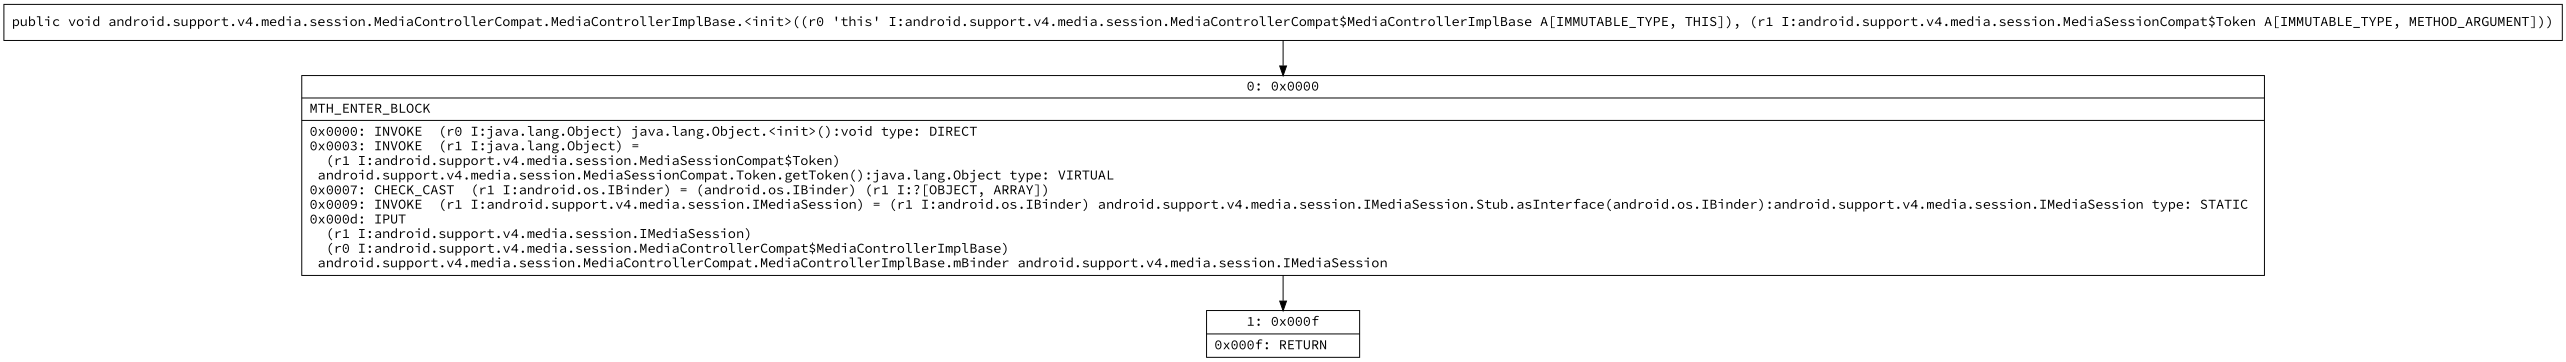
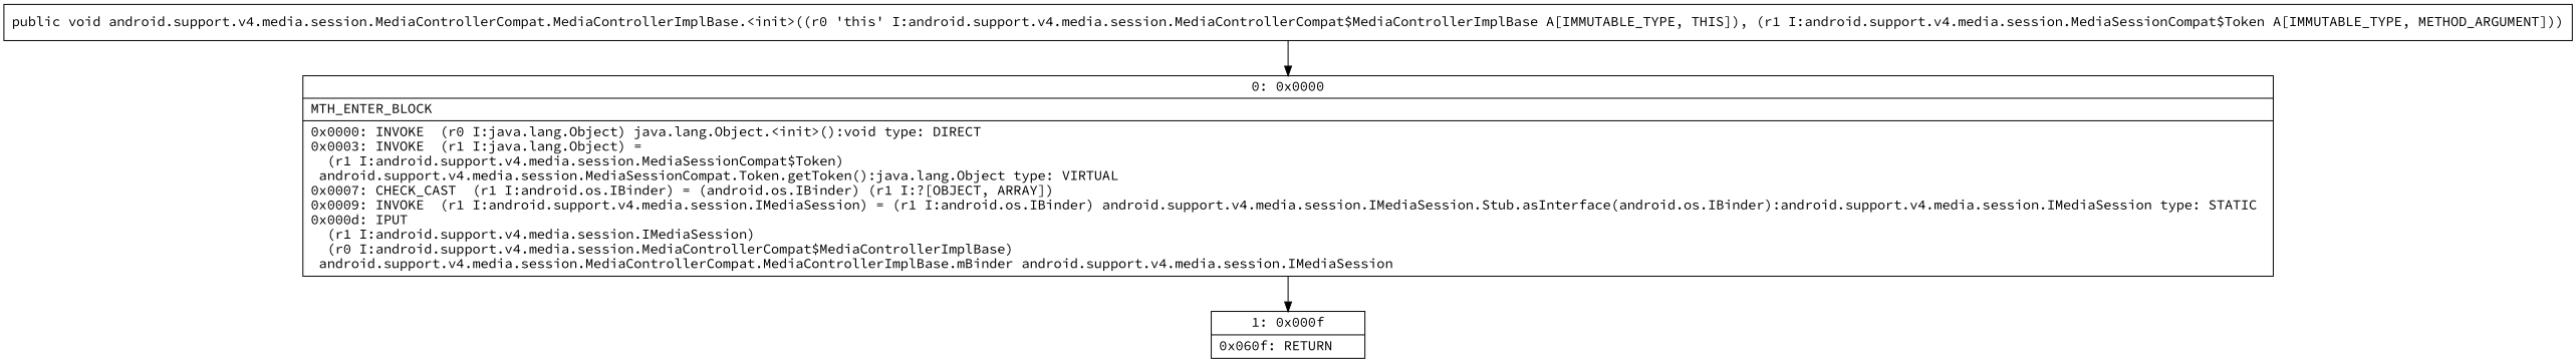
  digraph {
    fontname="Source Code Pro"
    node [shape=record fontname="Source Code Pro"]
    edge [fontname="Source Code Pro"]
    n1 [label="{0\:\ 0x0000|MTH_ENTER_BLOCK\l|0x0000: INVOKE  (r0 I:java.lang.Object) java.lang.Object.\<init\>():void type: DIRECT \l0x0003: INVOKE  (r1 I:java.lang.Object) = \l  (r1 I:android.support.v4.media.session.MediaSessionCompat$Token)\l android.support.v4.media.session.MediaSessionCompat.Token.getToken():java.lang.Object type: VIRTUAL \l0x0007: CHECK_CAST  (r1 I:android.os.IBinder) = (android.os.IBinder) (r1 I:?[OBJECT, ARRAY]) \l0x0009: INVOKE  (r1 I:android.support.v4.media.session.IMediaSession) = (r1 I:android.os.IBinder) android.support.v4.media.session.IMediaSession.Stub.asInterface(android.os.IBinder):android.support.v4.media.session.IMediaSession type: STATIC \l0x000d: IPUT  \l  (r1 I:android.support.v4.media.session.IMediaSession)\l  (r0 I:android.support.v4.media.session.MediaControllerCompat$MediaControllerImplBase)\l android.support.v4.media.session.MediaControllerCompat.MediaControllerImplBase.mBinder android.support.v4.media.session.IMediaSession \l}"]
-   n2 [label="{1\:\ 0x000f|0x000f: RETURN   \l}"]
+   n2 [label="{1\:\ 0x000f|0x060f: RETURN   \l}"]
    n3 [label="{public void android.support.v4.media.session.MediaControllerCompat.MediaControllerImplBase.\<init\>((r0 'this' I:android.support.v4.media.session.MediaControllerCompat$MediaControllerImplBase A[IMMUTABLE_TYPE, THIS]), (r1 I:android.support.v4.media.session.MediaSessionCompat$Token A[IMMUTABLE_TYPE, METHOD_ARGUMENT])) }"]
    n1 -> n2
    n3 -> n1
  }
